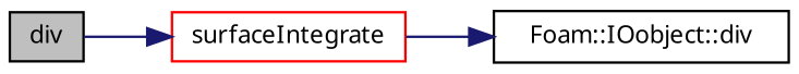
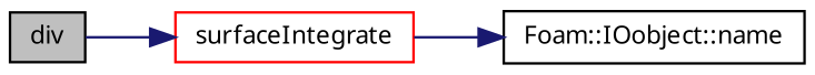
  digraph {
    fontname="Noto Sans"
    rankdir=LR
    node [color=black fontname="Noto Sans" fontsize=10 shape=record]
    edge [color=midnightblue fontname="Noto Sans" fontsize=10 labelfontname=FreeSans labelfontsize=10 style=solid]
    n1 [fillcolor=grey75 fontcolor=black height=0.2 label=div style=filled width=0.4]
    n2 [color=red height=0.2 label=surfaceIntegrate width=0.4]
-   n3 [height=0.2 label="Foam::IOobject::div" width=0.4]
+   n3 [height=0.2 label="Foam::IOobject::name" width=0.4]
    n1 -> n2
    n2 -> n3
  }
